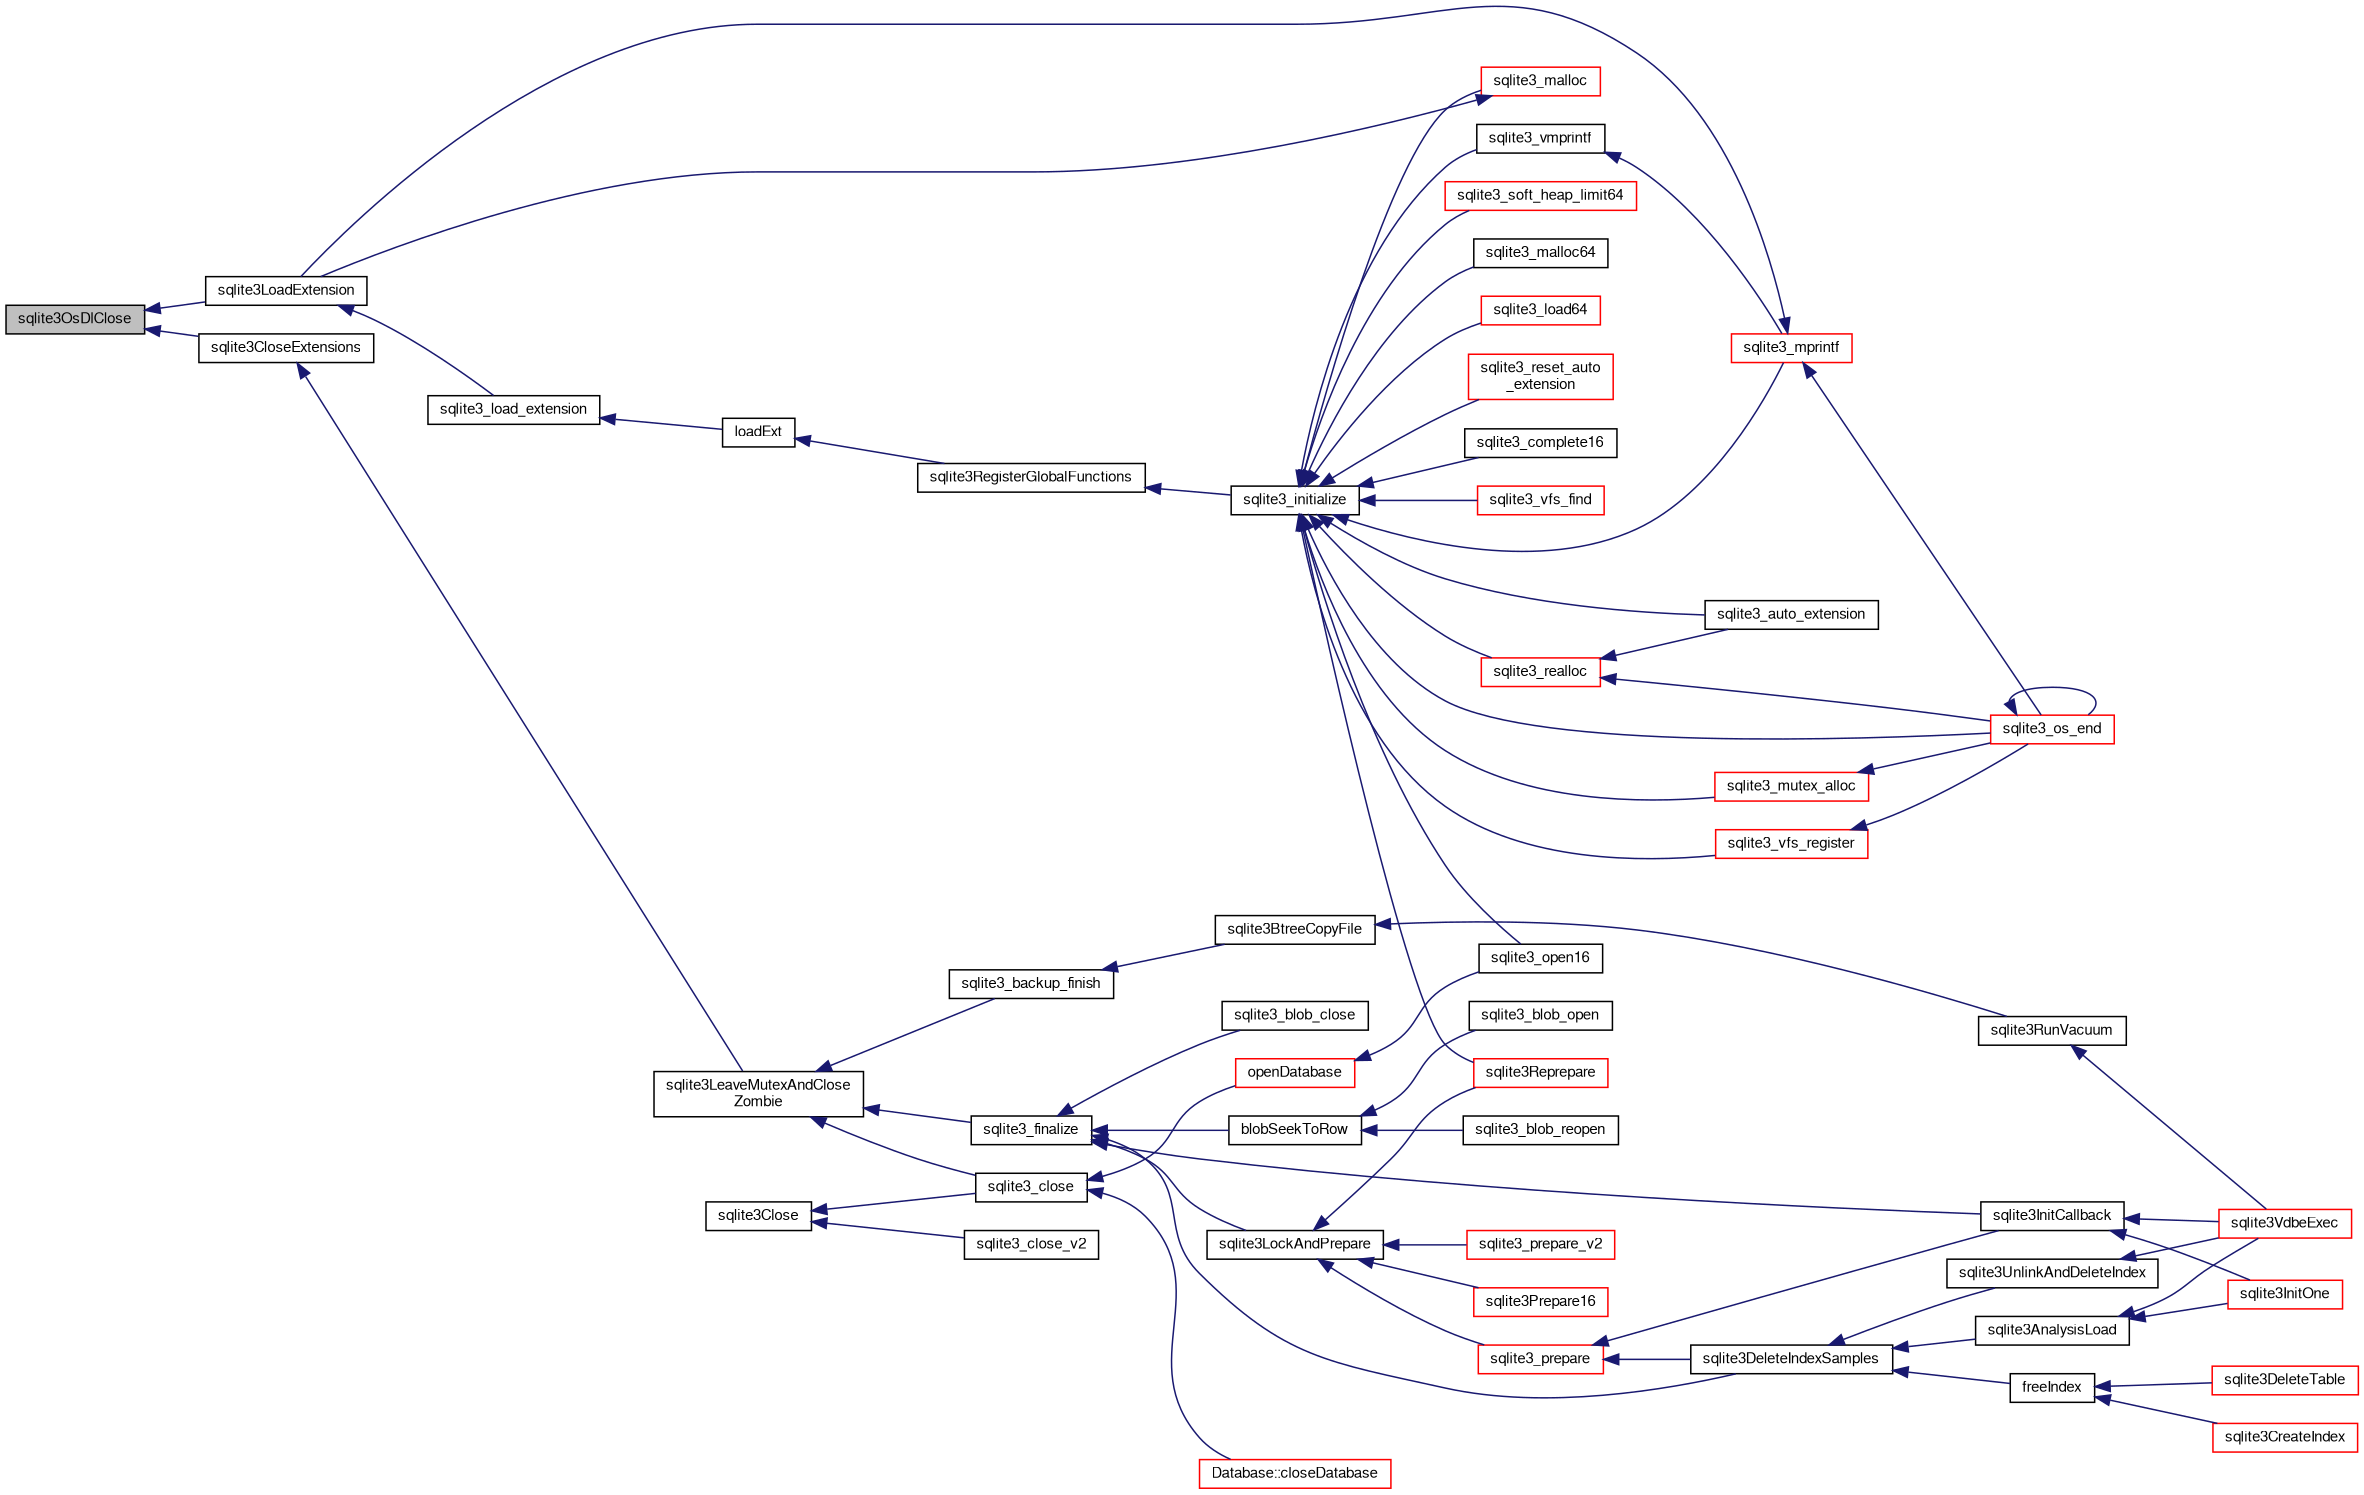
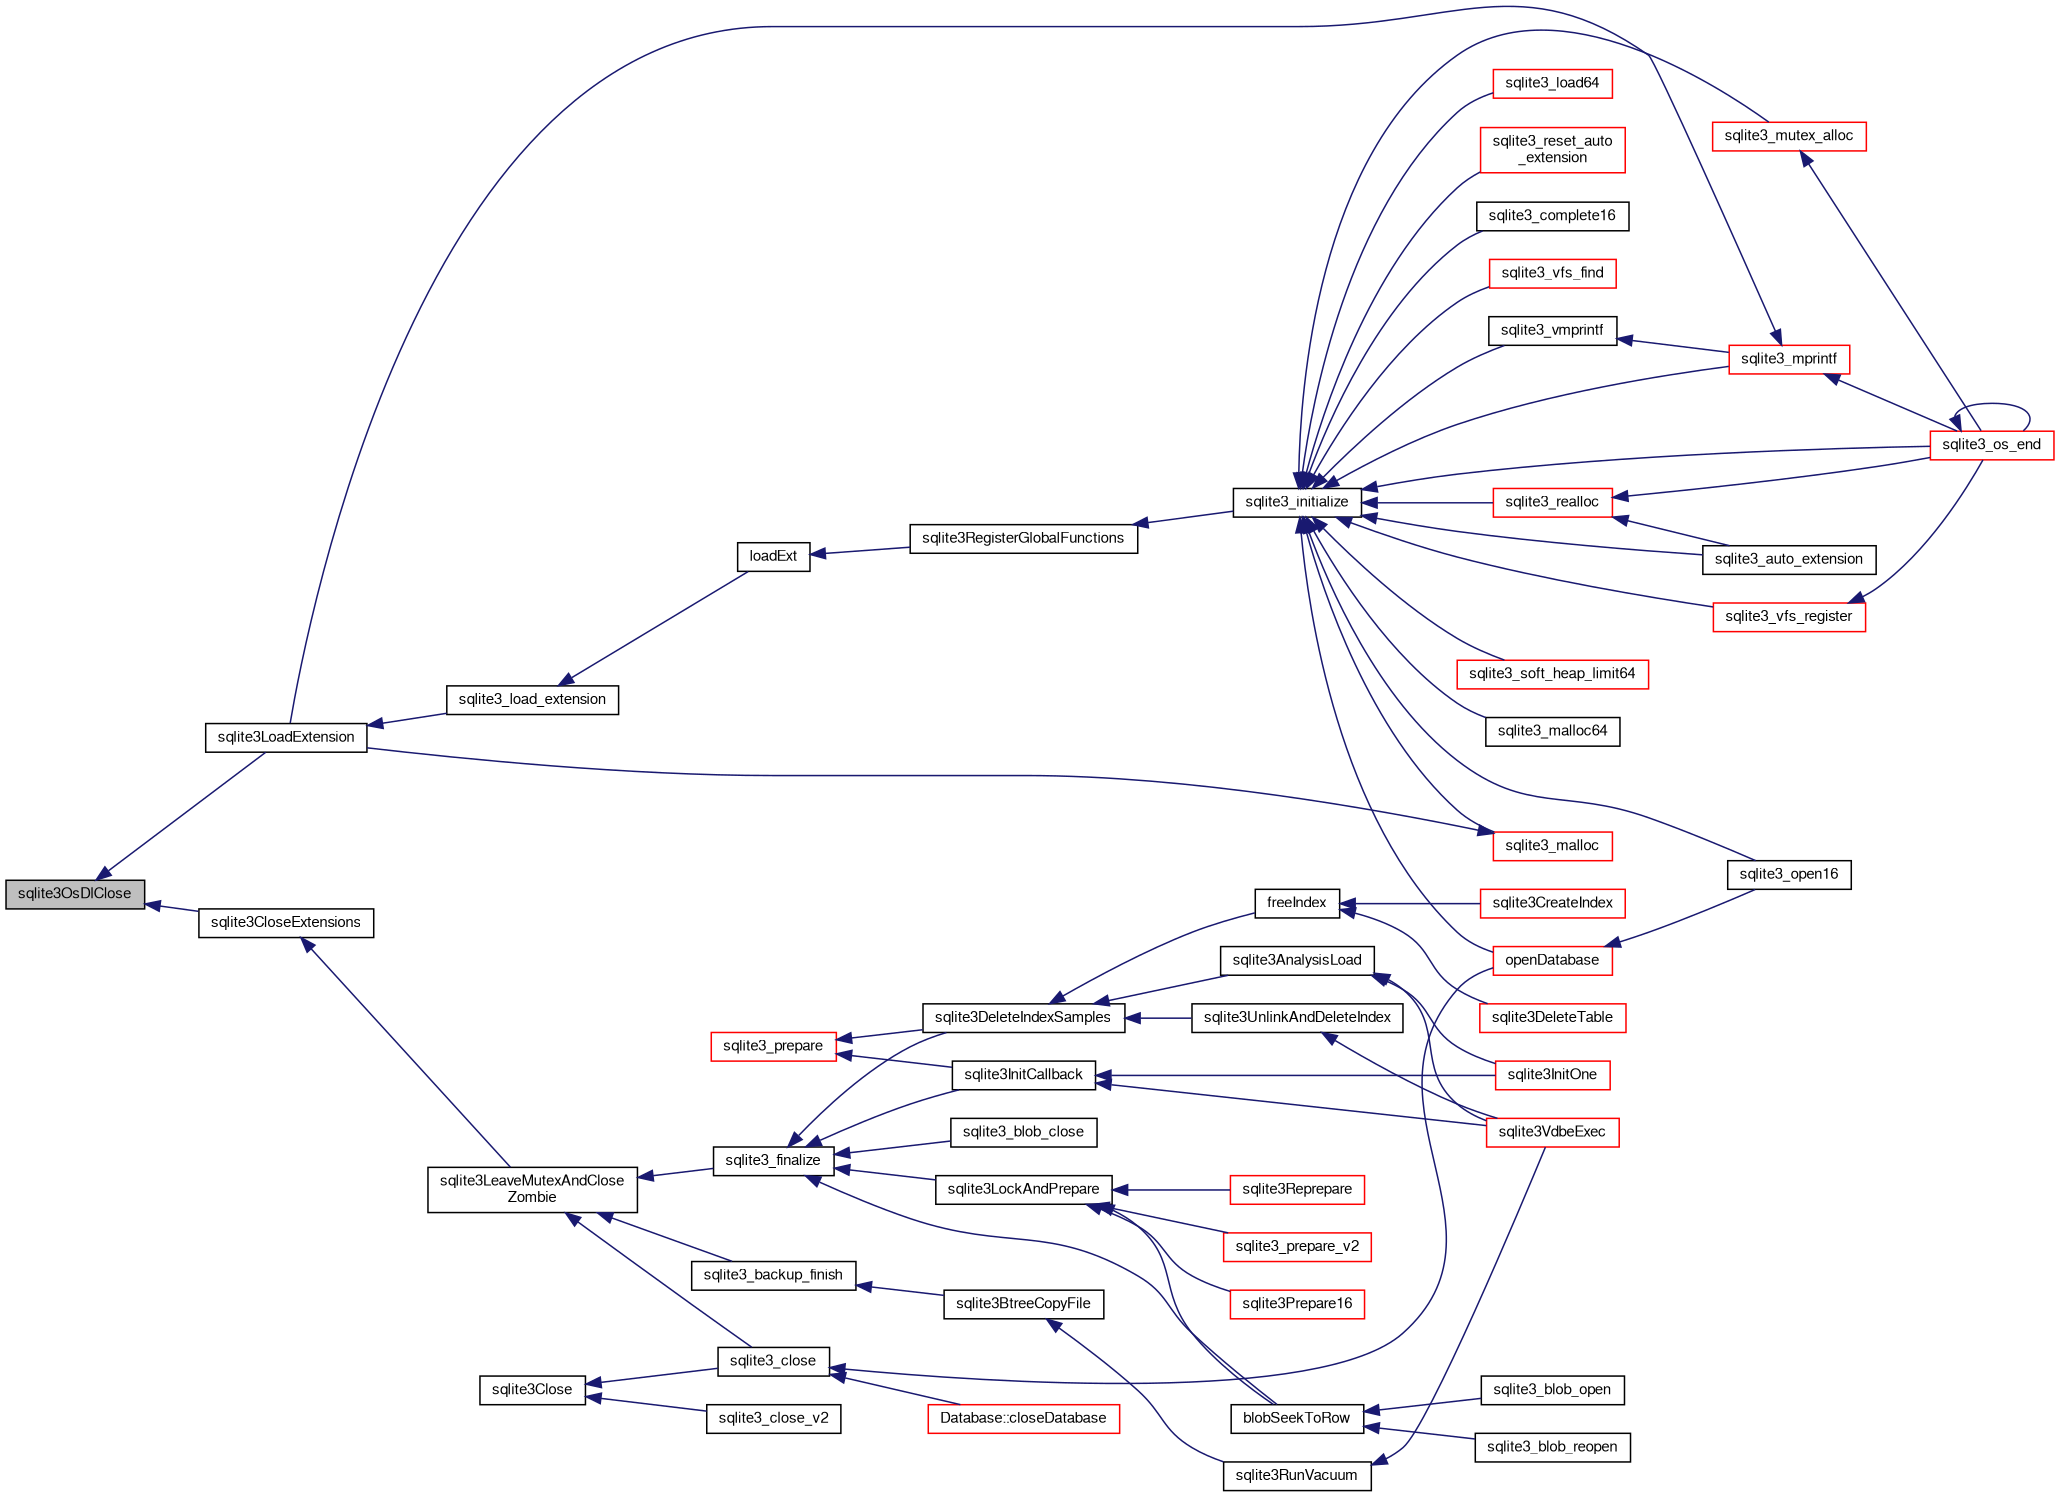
  digraph {
    rankdir=LR
    node [color=black fillcolor=white fontname=FreeSans fontsize=10 shape=record style=filled]
    edge [color=midnightblue dir=back fontname=FreeSans fontsize=10 labelfontname=FreeSans labelfontsize=10 style=solid]
    n1 [fillcolor=grey75 fontcolor=black height=0.2 label=sqlite3OsDlClose width=0.4]
    n2 [height=0.2 label=sqlite3LoadExtension width=0.4]
    n3 [height=0.2 label=sqlite3CloseExtensions width=0.4]
    n4 [height=0.2 label=sqlite3_load_extension width=0.4]
    n5 [height=0.2 label="sqlite3LeaveMutexAndClose\lZombie" width=0.4]
    n6 [height=0.2 label=loadExt width=0.4]
    n7 [height=0.2 label=sqlite3RegisterGlobalFunctions width=0.4]
    n8 [height=0.2 label=sqlite3_initialize width=0.4]
    n9 [color=red height=0.2 label=sqlite3_vfs_find width=0.4]
    n10 [color=red height=0.2 label=sqlite3_vfs_register width=0.4]
    n11 [color=red height=0.2 label=sqlite3_os_end width=0.4]
    n12 [color=red height=0.2 label=sqlite3_mutex_alloc width=0.4]
    n13 [color=red height=0.2 label=sqlite3_soft_heap_limit64 width=0.4]
    n14 [color=red height=0.2 label=sqlite3_malloc width=0.4]
    n15 [height=0.2 label=sqlite3_malloc64 width=0.4]
    n16 [color=red height=0.2 label=sqlite3_realloc width=0.4]
    n17 [height=0.2 label=sqlite3_auto_extension width=0.4]
    n18 [color=red height=0.2 label=sqlite3_load64 width=0.4]
    n19 [height=0.2 label=sqlite3_vmprintf width=0.4]
    n20 [color=red height=0.2 label=sqlite3_mprintf width=0.4]
    n21 [color=red height=0.2 label="sqlite3_reset_auto\l_extension" width=0.4]
    n22 [height=0.2 label=sqlite3_complete16 width=0.4]
    n23 [color=red height=0.2 label=openDatabase width=0.4]
    n24 [height=0.2 label=sqlite3_open16 width=0.4]
    n25 [height=0.2 label=sqlite3_backup_finish width=0.4]
    n26 [height=0.2 label=sqlite3_finalize width=0.4]
    n27 [height=0.2 label=sqlite3_close width=0.4]
    n28 [height=0.2 label=sqlite3BtreeCopyFile width=0.4]
    n29 [height=0.2 label=blobSeekToRow width=0.4]
    n30 [height=0.2 label=sqlite3_blob_close width=0.4]
    n31 [height=0.2 label=sqlite3DeleteIndexSamples width=0.4]
    n32 [height=0.2 label=sqlite3InitCallback width=0.4]
    n33 [height=0.2 label=sqlite3LockAndPrepare width=0.4]
    n34 [height=0.2 label=sqlite3Close width=0.4]
    n35 [height=0.2 label=sqlite3_close_v2 width=0.4]
    n36 [height=0.2 label=sqlite3RunVacuum width=0.4]
    n37 [color=red height=0.2 label=sqlite3VdbeExec width=0.4]
    n38 [height=0.2 label=sqlite3_blob_open width=0.4]
    n39 [height=0.2 label=sqlite3_blob_reopen width=0.4]
    n40 [height=0.2 label=sqlite3AnalysisLoad width=0.4]
    n41 [height=0.2 label=freeIndex width=0.4]
    n42 [height=0.2 label=sqlite3UnlinkAndDeleteIndex width=0.4]
    n43 [color=red height=0.2 label=sqlite3InitOne width=0.4]
    n44 [color=red height=0.2 label=sqlite3Reprepare width=0.4]
    n45 [color=red height=0.2 label=sqlite3_prepare width=0.4]
    n46 [color=red height=0.2 label=sqlite3_prepare_v2 width=0.4]
    n47 [color=red height=0.2 label=sqlite3Prepare16 width=0.4]
    n48 [color=red height=0.2 label=sqlite3DeleteTable width=0.4]
    n49 [color=red height=0.2 label=sqlite3CreateIndex width=0.4]
    n50 [color=red height=0.2 label="Database::closeDatabase" width=0.4]
    n1 -> n2
    n1 -> n3
    n2 -> n4
    n3 -> n5
    n4 -> n6
    n5 -> n25
    n5 -> n26
    n5 -> n27
    n6 -> n7
    n7 -> n8
    n8 -> n9
    n8 -> n10
    n8 -> n11
    n8 -> n12
    n8 -> n13
    n8 -> n14
    n8 -> n15
    n8 -> n16
    n8 -> n17
    n8 -> n18
    n8 -> n19
    n8 -> n20
    n8 -> n21
    n8 -> n22
-   n8 -> n44
+   n8 -> n23
    n8 -> n24
    n10 -> n11
    n11 -> n11
    n12 -> n11
    n14 -> n2
    n16 -> n11
    n16 -> n17
    n19 -> n20
    n20 -> n2
    n20 -> n11
    n23 -> n24
    n25 -> n28
    n26 -> n29
    n26 -> n30
    n26 -> n31
    n26 -> n32
    n26 -> n33
    n27 -> n23
    n27 -> n50
    n28 -> n36
    n29 -> n38
    n29 -> n39
    n31 -> n40
    n31 -> n41
    n31 -> n42
    n32 -> n37
    n32 -> n43
    n33 -> n44
-   n33 -> n45
+   n33 -> n29
    n33 -> n46
    n33 -> n47
    n34 -> n27
    n34 -> n35
    n36 -> n37
    n40 -> n37
    n40 -> n43
    n41 -> n48
    n41 -> n49
    n42 -> n37
    n45 -> n31
    n45 -> n32
  }
